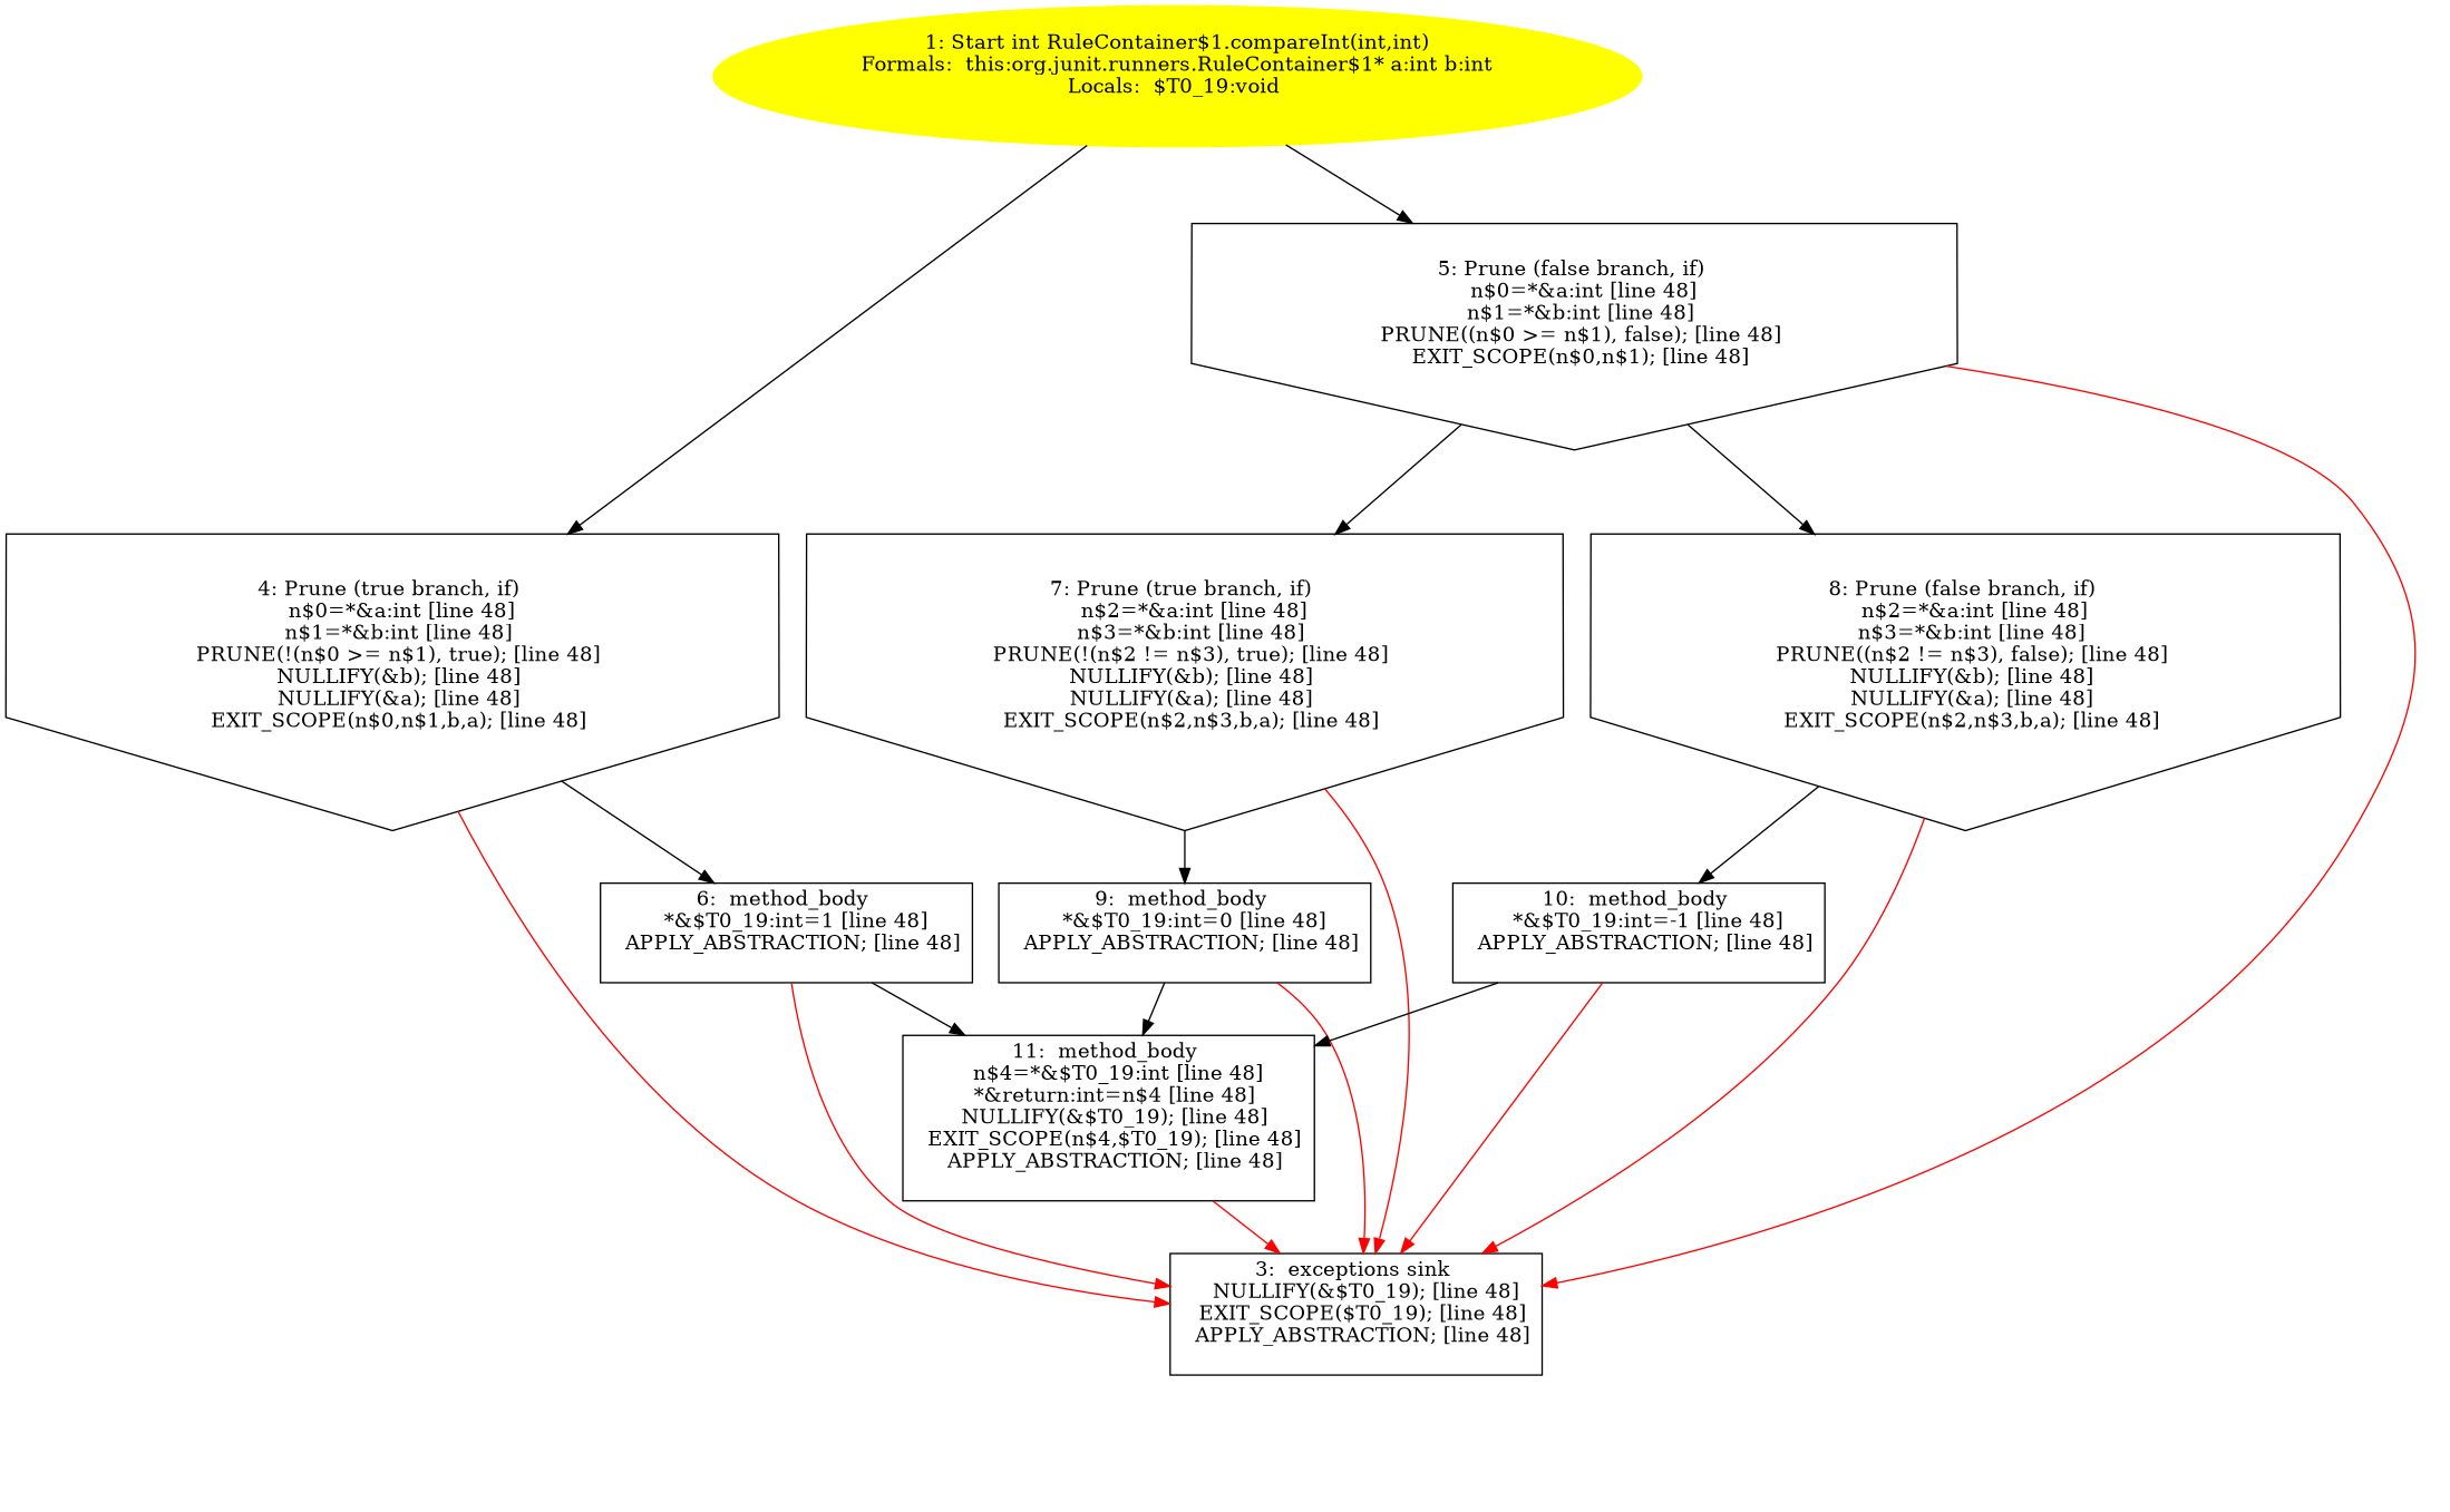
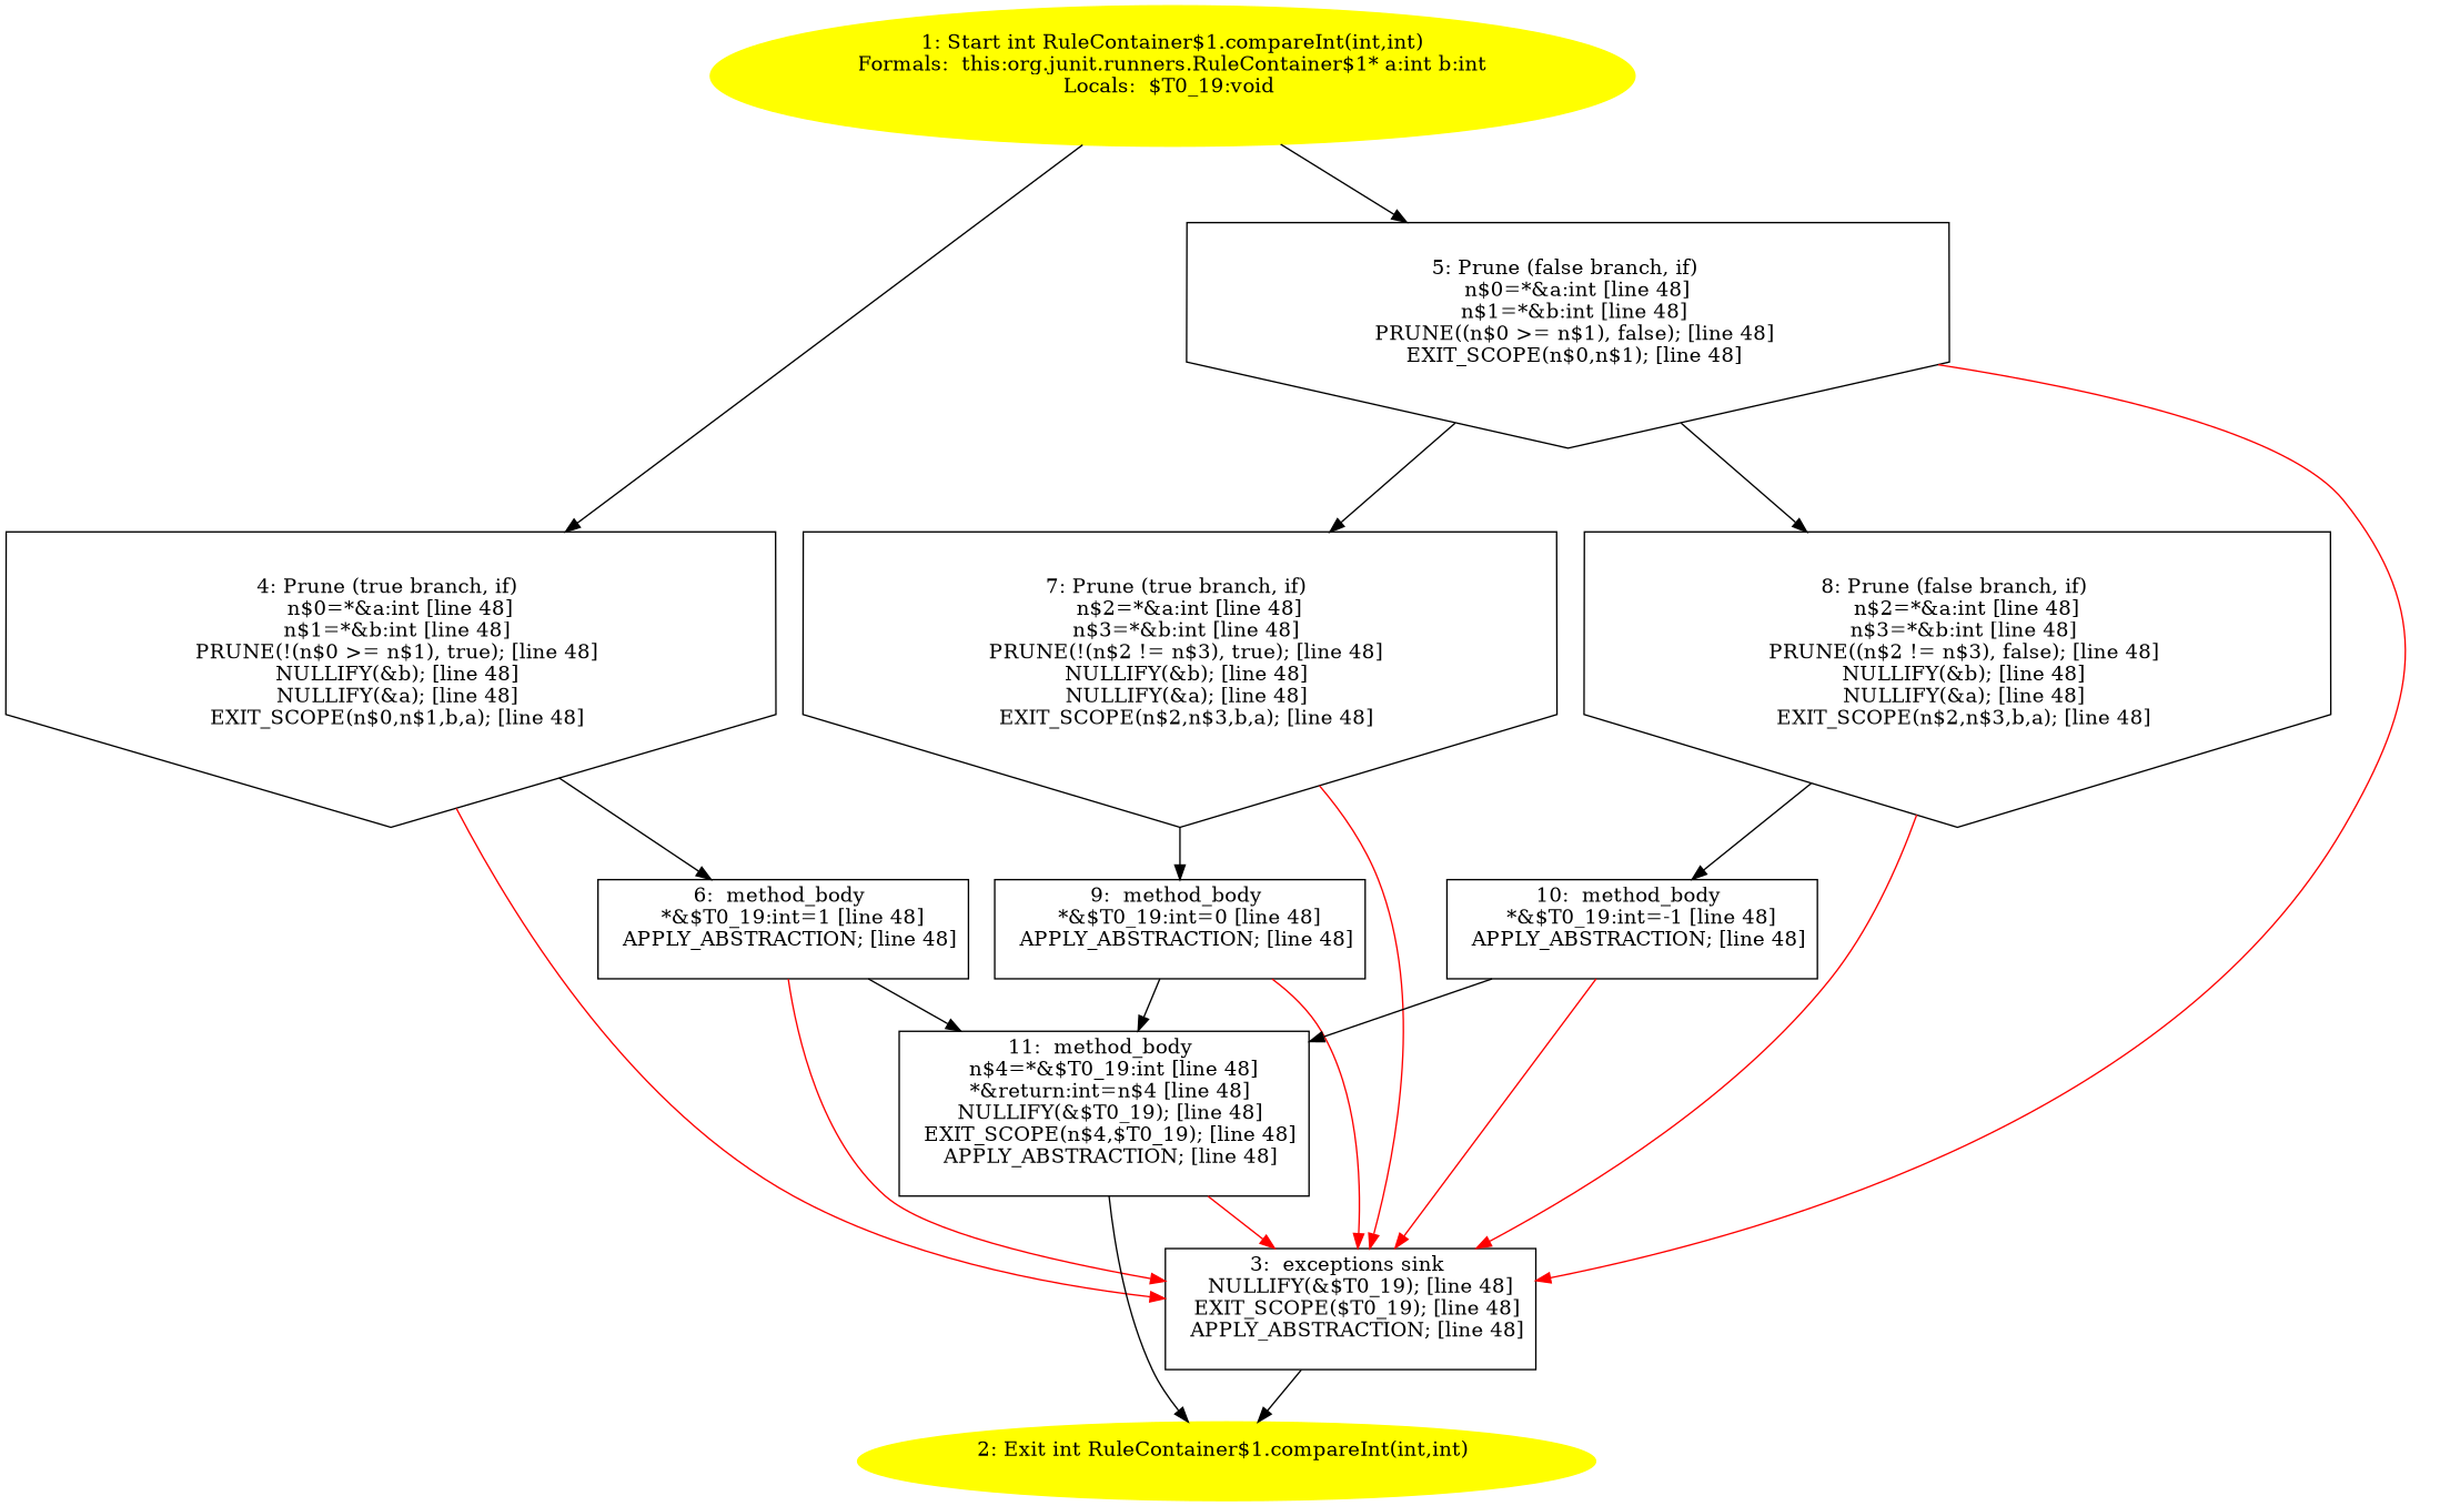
  digraph {
    node [shape=box]
    n1 [color=yellow label="1: Start int RuleContainer$1.compareInt(int,int)\nFormals:  this:org.junit.runners.RuleContainer$1* a:int b:int\nLocals:  $T0_19:void \n  " style=filled shape=""]
    n2 [label="4: Prune (true branch, if) \n   n$0=*&a:int [line 48]\n  n$1=*&b:int [line 48]\n  PRUNE(!(n$0 >= n$1), true); [line 48]\n  NULLIFY(&b); [line 48]\n  NULLIFY(&a); [line 48]\n  EXIT_SCOPE(n$0,n$1,b,a); [line 48]\n " shape=invhouse]
    n3 [label="5: Prune (false branch, if) \n   n$0=*&a:int [line 48]\n  n$1=*&b:int [line 48]\n  PRUNE((n$0 >= n$1), false); [line 48]\n  EXIT_SCOPE(n$0,n$1); [line 48]\n " shape=invhouse]
    n4 [label="3:  exceptions sink \n   NULLIFY(&$T0_19); [line 48]\n  EXIT_SCOPE($T0_19); [line 48]\n  APPLY_ABSTRACTION; [line 48]\n "]
    n5 [label="6:  method_body \n   *&$T0_19:int=1 [line 48]\n  APPLY_ABSTRACTION; [line 48]\n "]
    n6 [label="7: Prune (true branch, if) \n   n$2=*&a:int [line 48]\n  n$3=*&b:int [line 48]\n  PRUNE(!(n$2 != n$3), true); [line 48]\n  NULLIFY(&b); [line 48]\n  NULLIFY(&a); [line 48]\n  EXIT_SCOPE(n$2,n$3,b,a); [line 48]\n " shape=invhouse]
    n7 [label="8: Prune (false branch, if) \n   n$2=*&a:int [line 48]\n  n$3=*&b:int [line 48]\n  PRUNE((n$2 != n$3), false); [line 48]\n  NULLIFY(&b); [line 48]\n  NULLIFY(&a); [line 48]\n  EXIT_SCOPE(n$2,n$3,b,a); [line 48]\n " shape=invhouse]
+   n8 [color=yellow label="2: Exit int RuleContainer$1.compareInt(int,int) \n  " style=filled shape=""]
    n9 [label="11:  method_body \n   n$4=*&$T0_19:int [line 48]\n  *&return:int=n$4 [line 48]\n  NULLIFY(&$T0_19); [line 48]\n  EXIT_SCOPE(n$4,$T0_19); [line 48]\n  APPLY_ABSTRACTION; [line 48]\n "]
    n10 [label="9:  method_body \n   *&$T0_19:int=0 [line 48]\n  APPLY_ABSTRACTION; [line 48]\n "]
    n11 [label="10:  method_body \n   *&$T0_19:int=-1 [line 48]\n  APPLY_ABSTRACTION; [line 48]\n "]
    n1 -> n2
    n1 -> n3
    n2 -> n4 [color=red]
    n2 -> n5
    n3 -> n4 [color=red]
    n3 -> n6
    n3 -> n7
+   n4 -> n8
    n5 -> n4 [color=red]
    n5 -> n9
    n6 -> n4 [color=red]
    n6 -> n10
    n7 -> n4 [color=red]
    n7 -> n11
    n9 -> n4 [color=red]
+   n9 -> n8
    n10 -> n4 [color=red]
    n10 -> n9
    n11 -> n4 [color=red]
    n11 -> n9
  }
